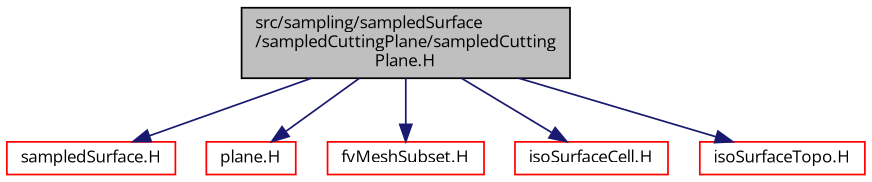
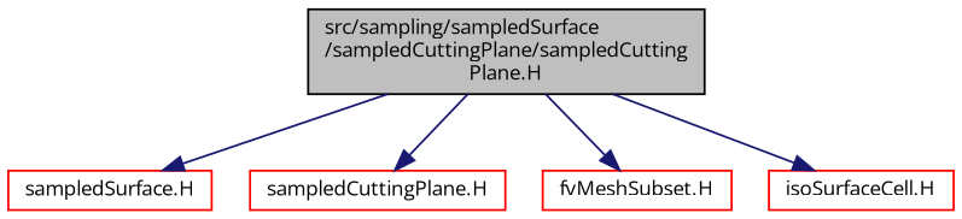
  digraph {
    fontname="Open Sans"
    node [color=red fontname="Open Sans" fontsize=10 shape=record]
    edge [color=midnightblue fontname="Open Sans" fontsize=10 labelfontname=Helvetica labelfontsize=10 style=solid]
    n1 [color=black fillcolor=grey75 fontcolor=black height=0.2 label="src/sampling/sampledSurface\l/sampledCuttingPlane/sampledCutting\lPlane.H" style=filled width=0.4]
    n2 [height=0.2 label="sampledSurface.H" width=0.4]
-   n3 [height=0.2 label="plane.H" width=0.4]
+   n3 [height=0.2 label="sampledCuttingPlane.H" width=0.4]
    n4 [height=0.2 label="fvMeshSubset.H" width=0.4]
    n5 [height=0.2 label="isoSurfaceCell.H" width=0.4]
-   n6 [height=0.2 label="isoSurfaceTopo.H" width=0.4]
    n1 -> n2
    n1 -> n3
    n1 -> n4
    n1 -> n5
-   n1 -> n6
  }
